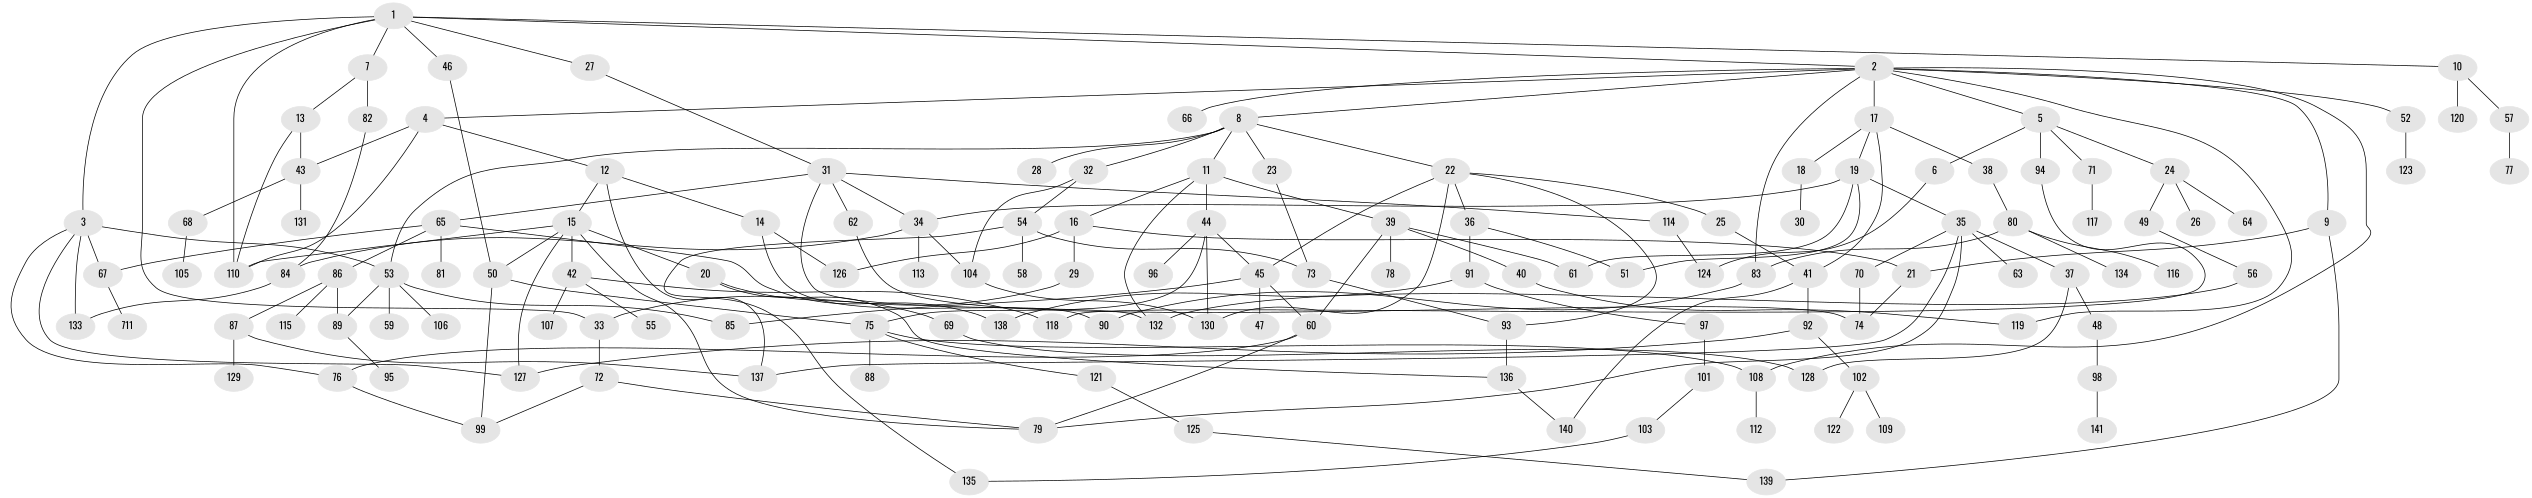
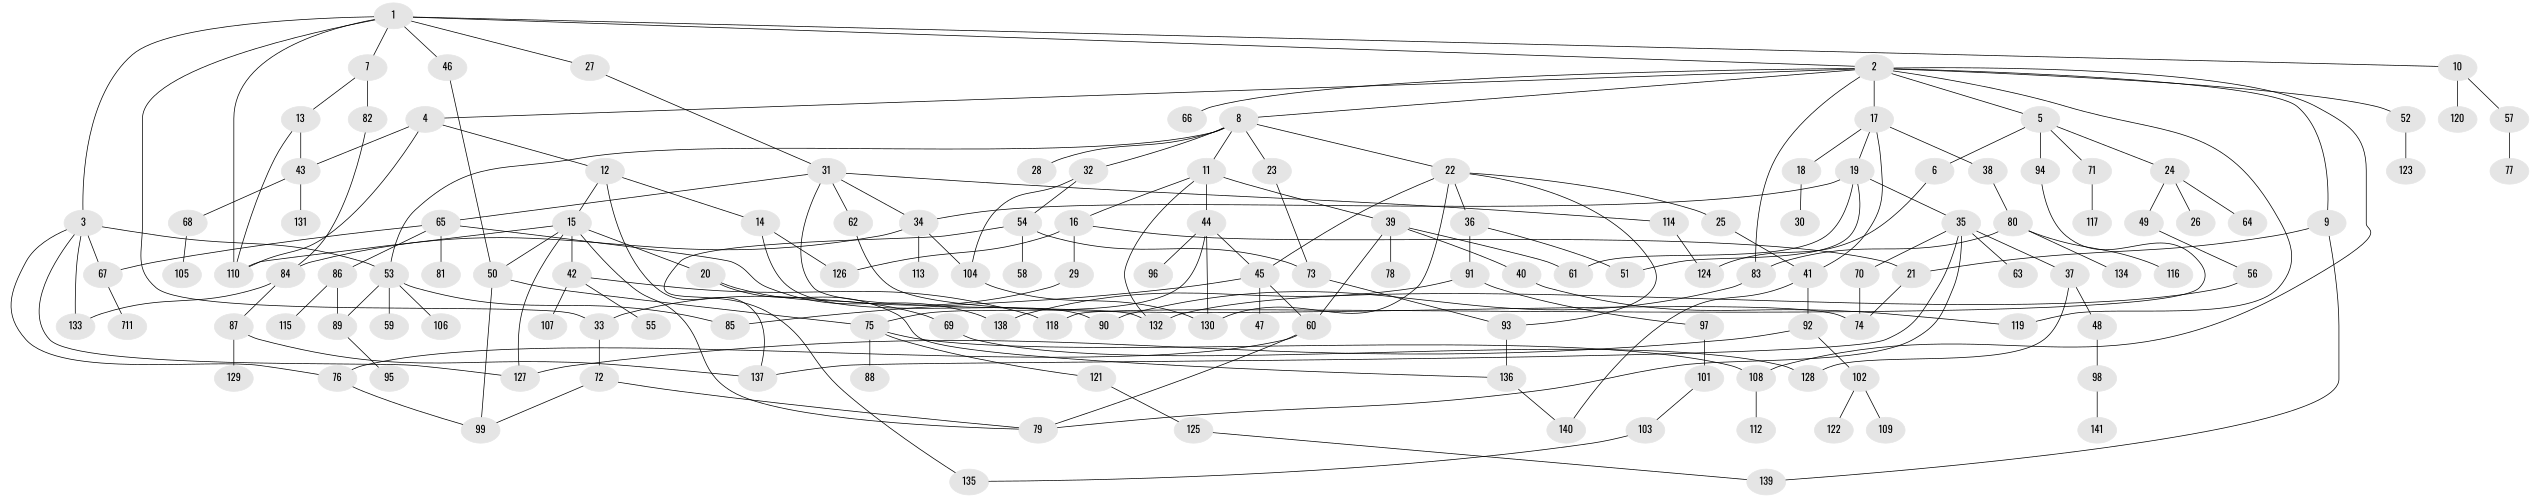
  graph {
    fontname=Oswald
    node [color=gray90 fontname=Oswald style=filled]
    edge [fontname=Oswald]
    1
    2
    3
    7
    10
    27
    33
    46
    110
    4
    5
    8
    9
    17
    52
    66
    83
    108
    119
    53
    67
    76
    127
    133
    13
    82
    57
    120
    31
    72
    50
    12
    43
    6
    24
    71
    94
    11
    22
    23
    28
    32
    21
    139
    18
    19
    38
    41
    123
    90
    112
    85
    59
    89
    106
    n56 [label=711]
    99
    14
    15
    137
    68
    131
    124
    26
    49
    64
    117
    118
    84
    16
    39
    44
    132
    25
    36
    45
    93
    130
    73
    54
    104
    74
    77
    126
    29
    61
    40
    60
    78
    75
    96
    20
    42
    79
    69
    136
    55
    107
    30
    34
    35
    51
    80
    92
    140
    113
    37
    63
    70
    128
    91
    47
    56
    62
    65
    114
    81
    86
    138
    58
    135
    48
    97
    98
    116
    134
    102
    105
    88
    121
    141
    95
    87
    115
    125
    129
    101
    109
    122
    103
    1 -- 2
    1 -- 3
    1 -- 7
    1 -- 10
    1 -- 27
    1 -- 33
    1 -- 46
    1 -- 110
    2 -- 4
    2 -- 5
    2 -- 8
    2 -- 9
    2 -- 17
    2 -- 52
    2 -- 66
    2 -- 83
    2 -- 108
    2 -- 119
    3 -- 53
    3 -- 67
    3 -- 76
    3 -- 127
    3 -- 133
    7 -- 13
    7 -- 82
    10 -- 57
    10 -- 120
    27 -- 31
    33 -- 72
    46 -- 50
    4 -- 110
    4 -- 12
    4 -- 43
    5 -- 6
    5 -- 24
    5 -- 71
    5 -- 94
    8 -- 53
    8 -- 11
    8 -- 22
    8 -- 23
    8 -- 28
    8 -- 32
    9 -- 21
    9 -- 139
    17 -- 18
    17 -- 19
    17 -- 38
    17 -- 41
    52 -- 123
    83 -- 90
    108 -- 112
    53 -- 85
    53 -- 59
    53 -- 89
    53 -- 106
    67 -- n56
    76 -- 99
    13 -- 110
    13 -- 43
    82 -- 84
    57 -- 77
    31 -- 132
    31 -- 34
    31 -- 62
    31 -- 65
    31 -- 114
    72 -- 99
    72 -- 79
    50 -- 99
    50 -- 75
    12 -- 14
    12 -- 15
    12 -- 137
    43 -- 68
    43 -- 131
    6 -- 124
    24 -- 26
    24 -- 49
    24 -- 64
    71 -- 117
    94 -- 118
    11 -- 16
    11 -- 39
    11 -- 44
    11 -- 132
    22 -- 25
    22 -- 36
    22 -- 45
    22 -- 93
    22 -- 130
    23 -- 73
    32 -- 54
    32 -- 104
    21 -- 74
    18 -- 30
    19 -- 61
    19 -- 34
    19 -- 35
    19 -- 51
    38 -- 80
    41 -- 92
    41 -- 140
    89 -- 95
    14 -- 90
    14 -- 126
    15 -- 110
    15 -- 127
    15 -- 50
    15 -- 20
    15 -- 42
    15 -- 79
    68 -- 105
    49 -- 56
    84 -- 133
    16 -- 21
    16 -- 126
    16 -- 29
    39 -- 61
    39 -- 40
    39 -- 60
    39 -- 78
    44 -- 45
    44 -- 130
    44 -- 75
    44 -- 96
    25 -- 41
    36 -- 51
    36 -- 91
    45 -- 85
    45 -- 60
    45 -- 47
    93 -- 136
    73 -- 93
    54 -- 73
    54 -- 58
    54 -- 135
    104 -- 130
    29 -- 33
    40 -- 119
    60 -- 76
    60 -- 79
    75 -- 108
    75 -- 88
    75 -- 121
    20 -- 69
    20 -- 136
    42 -- 118
    42 -- 55
    42 -- 107
    69 -- 128
    136 -- 140
    34 -- 84
    34 -- 104
    34 -- 113
    35 -- 137
    35 -- 79
    35 -- 37
    35 -- 63
    35 -- 70
    80 -- 83
    80 -- 116
    80 -- 134
    92 -- 127
    92 -- 102
    37 -- 128
    37 -- 48
    70 -- 74
    91 -- 138
    91 -- 97
    56 -- 132
    62 -- 74
    65 -- 67
    65 -- 81
    65 -- 86
    65 -- 138
    114 -- 124
    86 -- 89
-   86 -- 87
+   84 -- 87
    86 -- 115
    48 -- 98
    97 -- 101
    98 -- 141
    102 -- 109
    102 -- 122
    121 -- 125
    87 -- 137
    87 -- 129
    125 -- 139
    101 -- 103
    103 -- 135
  }
